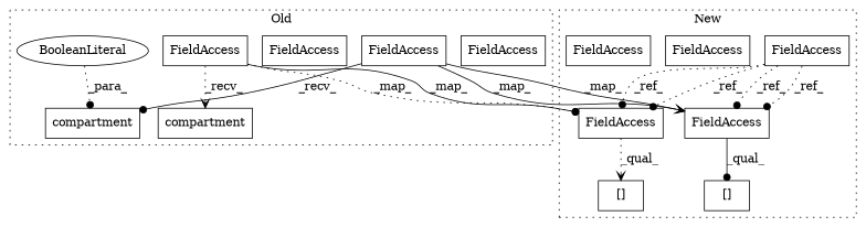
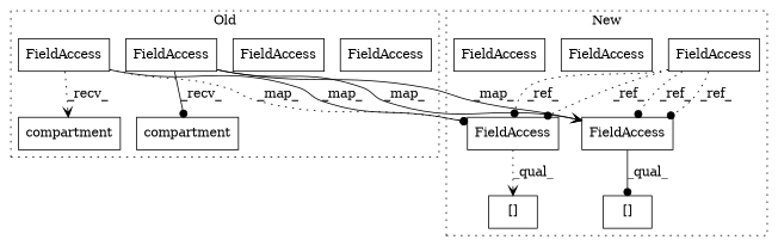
  digraph {
    node [a=22 l=8 s=1413 shape=box]
    edge [style=dotted arrowhead=dot]
    n1 [a=32 l="12,1" label=compartment s="1422,1447"]
    n2 [label=FieldAccess]
-   n3 [a=9 l=4 label=BooleanLiteral s=1443 shape=ellipse]
    n4 [a=32 l="12,1" label=compartment s="1024,1044"]
    n5 [label=FieldAccess s=1015]
    n6 [label=FieldAccess s=1015]
    n7 [label=FieldAccess]
    n8 [a=2 l="9,1" label="[]" s="1331,1342"]
    n9 [label=FieldAccess s=344]
    n10 [label=FieldAccess s=1331]
    n11 [a=2 l="9,1" label="[]" s="997,1008"]
    n12 [label=FieldAccess s=997]
    n13 [label=FieldAccess s=997]
    n14 [label=FieldAccess s=1331]
    subgraph cluster_1 {
      label=Old
      style=dotted
      n1
      n2
-     n3
      n4
      n5
      n6
      n7
    }
    subgraph cluster_2 {
      label=New
      style=dotted
      n8
      n9
      n10
      n11
      n12
      n13
      n14
    }
-   n3 -> n1 [label=_para_]
    n6 -> n4 [label=_recv_ arrowhead=vee]
    n6 -> n13 [label=_map_]
    n6 -> n13 [label=_map_ style=solid]
    n7 -> n1 [label=_recv_ style=solid]
    n7 -> n14 [label=_map_ style=solid arrowhead=vee]
    n7 -> n14 [label=_map_ style=solid arrowhead=vee]
    n9 -> n13 [label=_ref_]
    n9 -> n13 [label=_ref_]
    n9 -> n14 [label=_ref_]
    n9 -> n14 [label=_ref_]
    n13 -> n11 [label=_qual_ arrowhead=vee]
    n14 -> n8 [label=_qual_ style=solid]
  }
